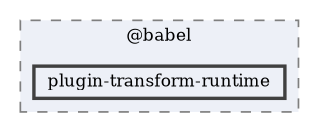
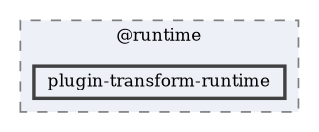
  digraph {
    compound=true
    fontname="DejaVu Serif"
    n1 [color=grey25 fillcolor="#edf0f7" fontname="DejaVu Serif" fontsize=10 height=0.2 label="plugin-transform-runtime" shape=box style="filled,bold" width=0.4]
    subgraph cluster_1 {
      bgcolor="#edf0f7"
      fontsize=10
-     label="@babel"
+     label="@runtime"
      pencolor=grey50
      style="filled,dashed"
      n1
    }
  }
